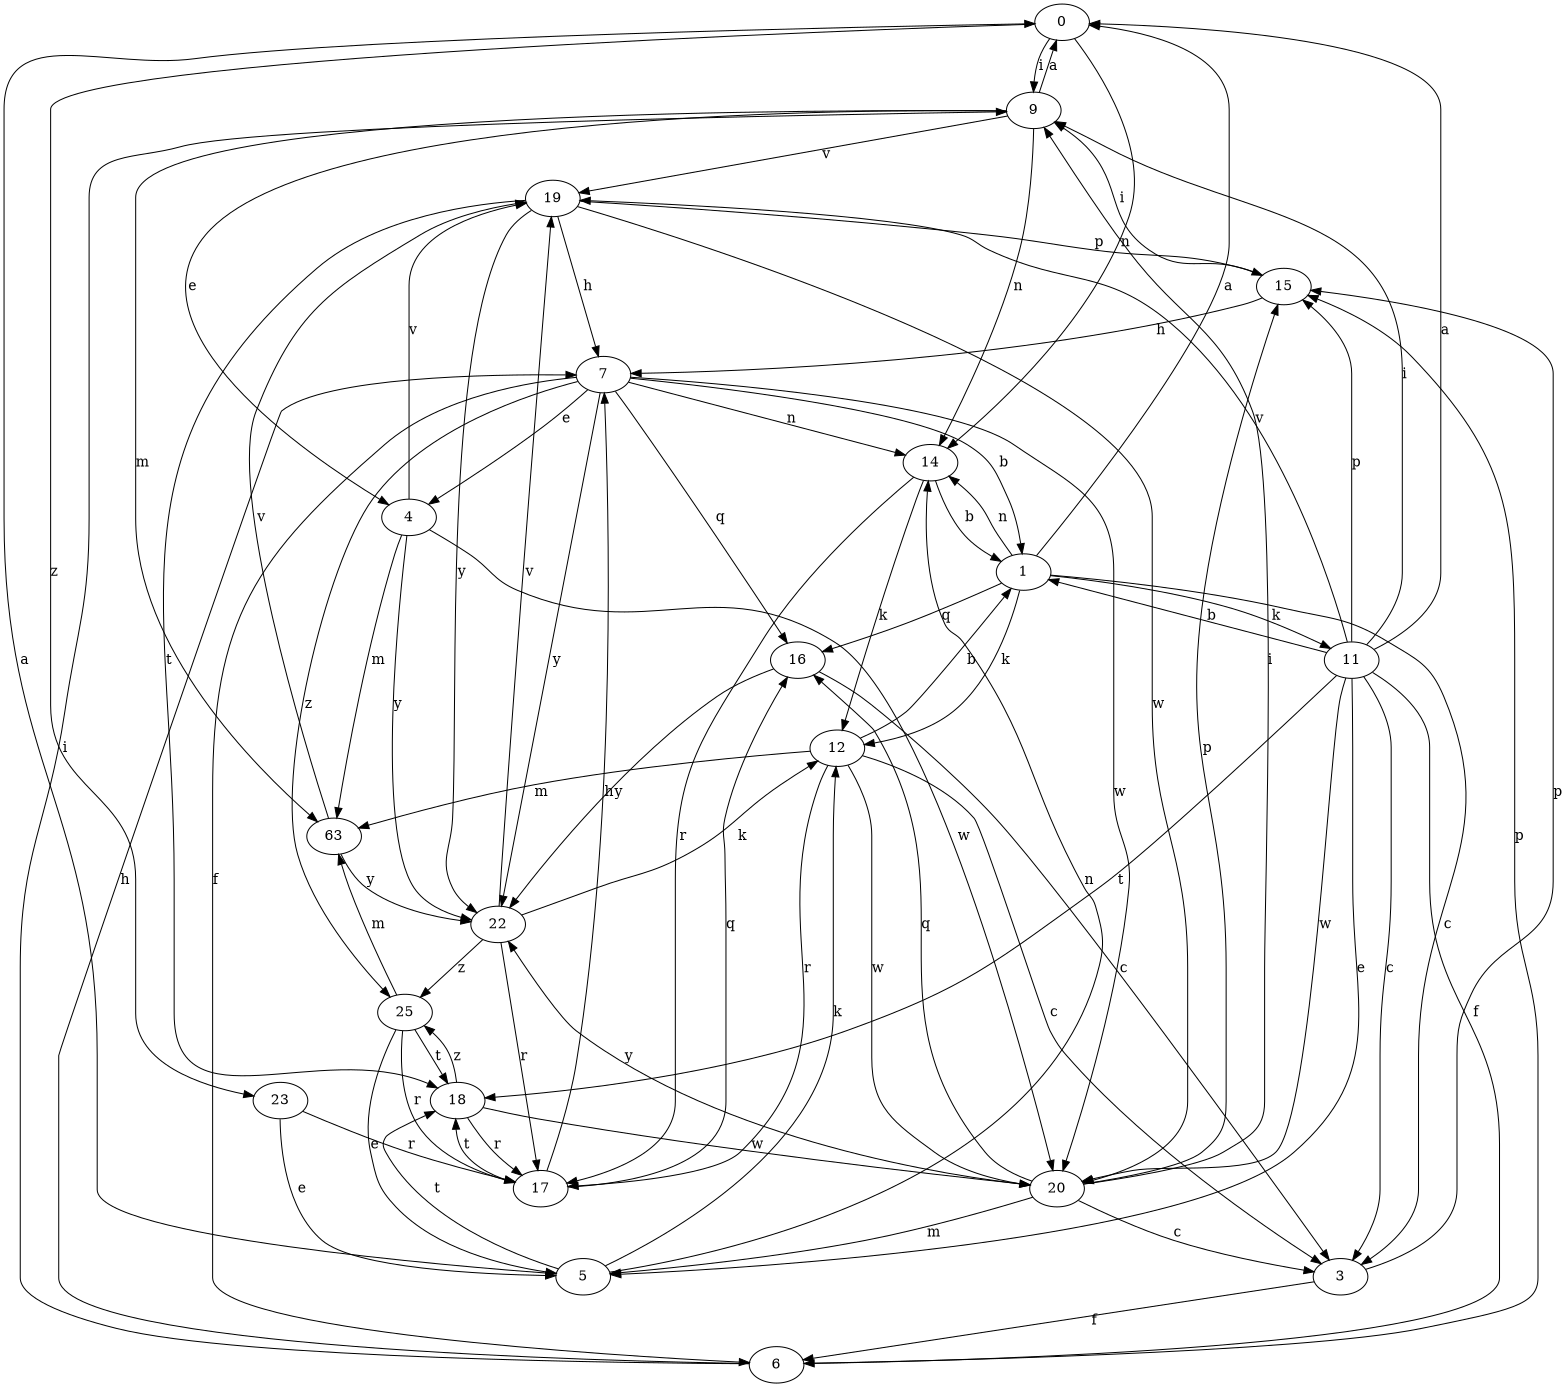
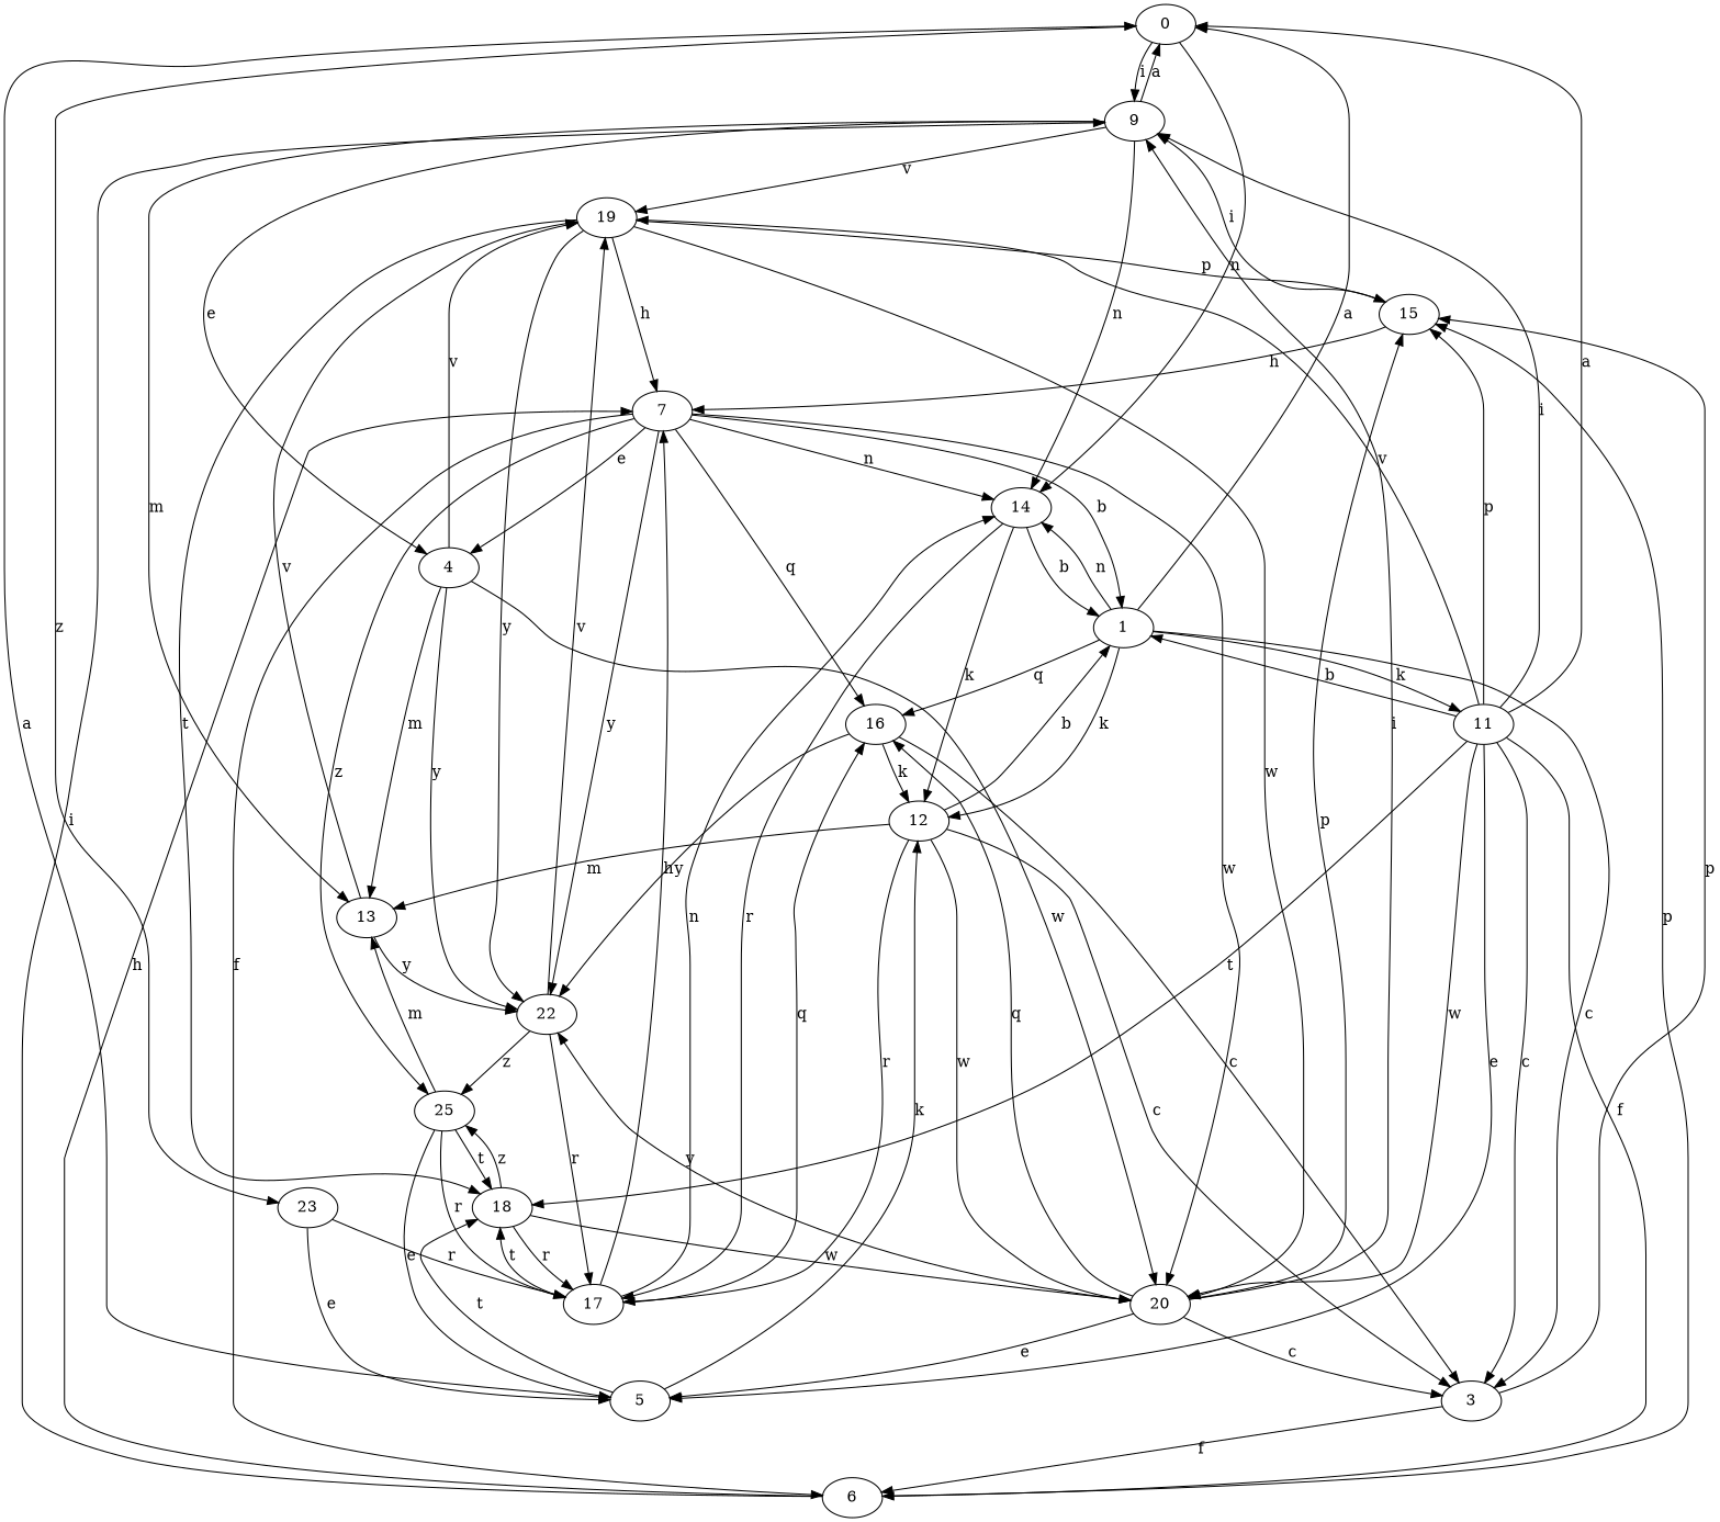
  strict digraph {
    0
    9
    14
    23
    4
-   13 [label=63]
+   13
    19
    1
    12
    17
    5
    3
    11
    16
    6
    15
    20
    18
    22
    7
    25
    0 -> 9 [label=i]
    0 -> 14 [label=n]
    0 -> 23 [label=z]
    9 -> 0 [label=a]
    9 -> 14 [label=n]
    9 -> 4 [label=e]
    9 -> 13 [label=m]
    9 -> 19 [label=v]
    14 -> 1 [label=b]
    14 -> 12 [label=k]
    14 -> 17 [label=r]
    23 -> 17 [label=r]
    23 -> 5 [label=e]
    4 -> 13 [label=m]
    4 -> 19 [label=v]
    4 -> 20 [label=w]
    4 -> 22 [label=y]
    13 -> 19 [label=v]
    13 -> 22 [label=y]
    19 -> 15 [label=p]
    19 -> 20 [label=w]
    19 -> 18 [label=t]
    19 -> 22 [label=y]
    19 -> 7 [label=h]
    1 -> 0 [label=a]
    1 -> 14 [label=n]
    1 -> 12 [label=k]
    1 -> 3 [label=c]
    1 -> 11 [label=k]
    1 -> 16 [label=q]
    12 -> 13 [label=m]
    12 -> 1 [label=b]
    12 -> 17 [label=r]
    12 -> 3 [label=c]
    12 -> 20 [label=w]
-   5 -> 14 [label=n]
+   17 -> 14 [label=n]
    17 -> 16 [label=q]
    17 -> 18 [label=t]
    17 -> 7 [label=h]
    5 -> 0 [label=a]
    5 -> 12 [label=k]
    5 -> 18 [label=t]
    3 -> 6 [label=f]
    3 -> 15 [label=p]
    11 -> 0 [label=a]
    11 -> 9 [label=i]
    11 -> 19 [label=v]
    11 -> 1 [label=b]
    11 -> 5 [label=e]
    11 -> 3 [label=c]
    11 -> 6 [label=f]
    11 -> 15 [label=p]
    11 -> 20 [label=w]
    11 -> 18 [label=t]
-   22 -> 12 [label=k]
+   16 -> 12 [label=k]
    16 -> 3 [label=c]
    16 -> 22 [label=y]
    6 -> 9 [label=i]
    6 -> 15 [label=p]
    6 -> 7 [label=h]
    15 -> 9 [label=i]
    15 -> 7 [label=h]
    20 -> 9 [label=i]
-   20 -> 5 [label=m]
+   20 -> 5 [label=e]
    20 -> 3 [label=c]
    20 -> 16 [label=q]
    20 -> 15 [label=p]
    20 -> 22 [label=y]
    18 -> 17 [label=r]
    18 -> 20 [label=w]
    18 -> 25 [label=z]
    22 -> 19 [label=v]
    22 -> 17 [label=r]
    22 -> 25 [label=z]
    7 -> 14 [label=n]
    7 -> 4 [label=e]
    7 -> 1 [label=b]
    7 -> 16 [label=q]
    7 -> 6 [label=f]
    7 -> 20 [label=w]
    7 -> 22 [label=y]
    7 -> 25 [label=z]
    25 -> 13 [label=m]
    25 -> 17 [label=r]
    25 -> 5 [label=e]
    25 -> 18 [label=t]
  }
